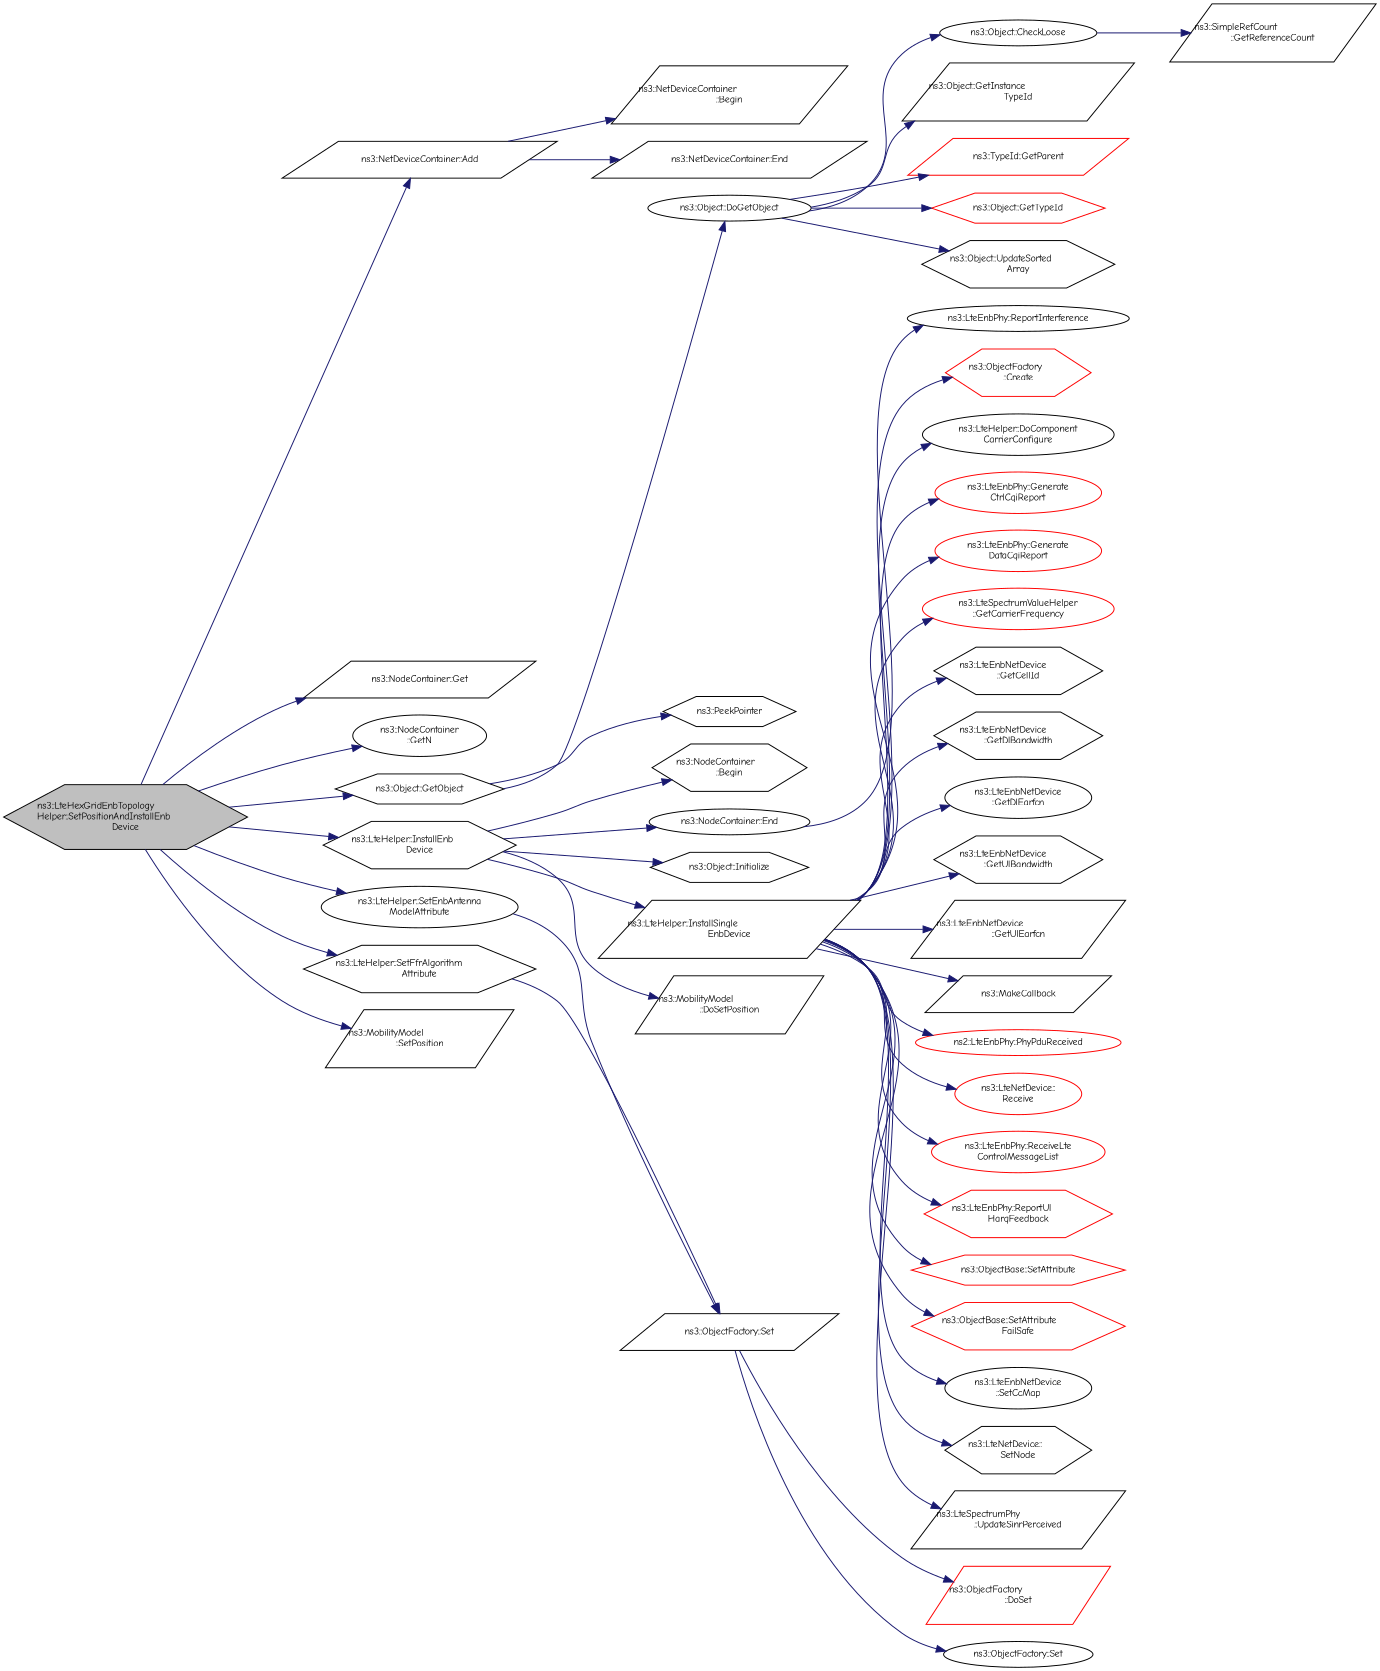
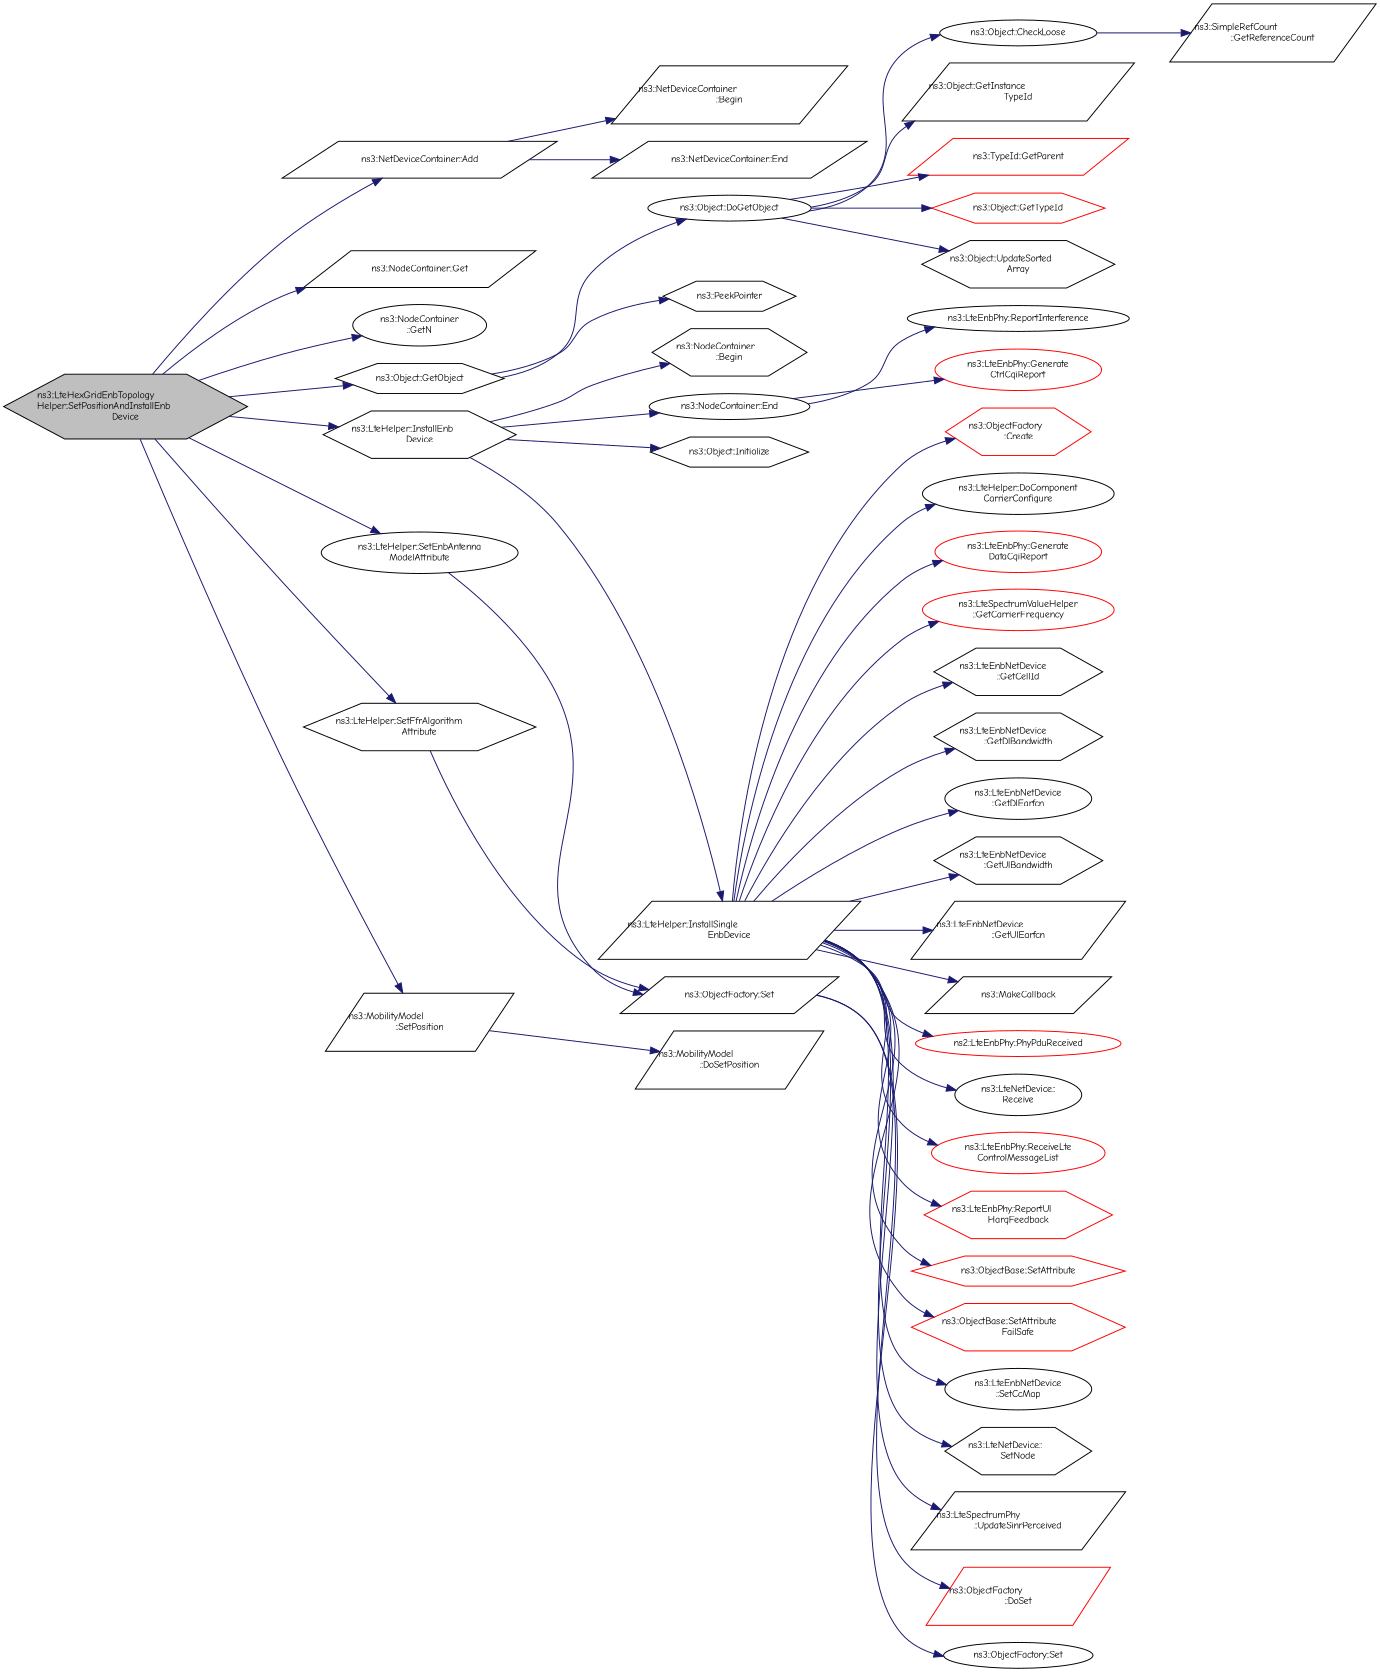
  digraph {
    fontname="Comic Neue"
    rankdir=LR
    node [color=black fillcolor=white fontname="Comic Neue" fontsize=10 shape=hexagon style=filled]
    edge [color=midnightblue fontname="Comic Neue" fontsize=10 labelfontname=Helvetica labelfontsize=10 style=solid]
    n1 [fillcolor=grey75 fontcolor=black height=0.2 label="ns3::LteHexGridEnbTopology\lHelper::SetPositionAndInstallEnb\lDevice" width=0.4]
    n2 [height=0.2 label="ns3::NetDeviceContainer::Add" shape=parallelogram width=0.4]
    n3 [height=0.2 label="ns3::NodeContainer::Get" shape=parallelogram width=0.4]
    n4 [height=0.2 label="ns3::NodeContainer\l::GetN" shape=ellipse width=0.4]
    n5 [height=0.2 label="ns3::Object::GetObject" width=0.4]
    n6 [height=0.2 label="ns3::LteHelper::InstallEnb\lDevice" width=0.4]
    n7 [height=0.2 label="ns3::LteHelper::SetEnbAntenna\lModelAttribute" shape=ellipse width=0.4]
    n8 [height=0.2 label="ns3::LteHelper::SetFfrAlgorithm\lAttribute" width=0.4]
    n9 [height=0.2 label="ns3::MobilityModel\l::SetPosition" shape=parallelogram width=0.4]
    n10 [height=0.2 label="ns3::NetDeviceContainer\l::Begin" shape=parallelogram width=0.4]
    n11 [height=0.2 label="ns3::NetDeviceContainer::End" shape=parallelogram width=0.4]
    n12 [height=0.2 label="ns3::Object::DoGetObject" shape=ellipse width=0.4]
    n13 [height=0.2 label="ns3::PeekPointer" width=0.4]
    n14 [height=0.2 label="ns3::NodeContainer\l::Begin" width=0.4]
    n15 [height=0.2 label="ns3::NodeContainer::End" shape=ellipse width=0.4]
    n16 [height=0.2 label="ns3::Object::Initialize" width=0.4]
    n17 [height=0.2 label="ns3::LteHelper::InstallSingle\lEnbDevice" shape=parallelogram width=0.4]
    n18 [height=0.2 label="ns3::ObjectFactory::Set" shape=parallelogram width=0.4]
    n19 [height=0.2 label="ns3::MobilityModel\l::DoSetPosition" shape=parallelogram width=0.4]
    n20 [height=0.2 label="ns3::Object::CheckLoose" shape=ellipse width=0.4]
    n21 [height=0.2 label="ns3::Object::GetInstance\lTypeId" shape=parallelogram width=0.4]
    n22 [color=red height=0.2 label="ns3::TypeId::GetParent" shape=parallelogram width=0.4]
    n23 [color=red height=0.2 label="ns3::Object::GetTypeId" width=0.4]
    n24 [height=0.2 label="ns3::Object::UpdateSorted\lArray" width=0.4]
    n25 [height=0.2 label="ns3::SimpleRefCount\l::GetReferenceCount" shape=parallelogram width=0.4]
    n26 [height=0.2 label="ns3::LteEnbPhy::ReportInterference" shape=ellipse width=0.4]
    n27 [color=red height=0.2 label="ns3::ObjectFactory\l::Create" width=0.4]
    n28 [height=0.2 label="ns3::LteHelper::DoComponent\lCarrierConfigure" shape=ellipse width=0.4]
    n29 [color=red height=0.2 label="ns3::LteEnbPhy::Generate\lCtrlCqiReport" shape=ellipse width=0.4]
    n30 [color=red height=0.2 label="ns3::LteEnbPhy::Generate\lDataCqiReport" shape=ellipse width=0.4]
    n31 [color=red height=0.2 label="ns3::LteSpectrumValueHelper\l::GetCarrierFrequency" shape=ellipse width=0.4]
    n32 [height=0.2 label="ns3::LteEnbNetDevice\l::GetCellId" width=0.4]
    n33 [height=0.2 label="ns3::LteEnbNetDevice\l::GetDlBandwidth" width=0.4]
    n34 [height=0.2 label="ns3::LteEnbNetDevice\l::GetDlEarfcn" shape=ellipse width=0.4]
    n35 [height=0.2 label="ns3::LteEnbNetDevice\l::GetUlBandwidth" width=0.4]
    n36 [height=0.2 label="ns3::LteEnbNetDevice\l::GetUlEarfcn" shape=parallelogram width=0.4]
    n37 [height=0.2 label="ns3::MakeCallback" shape=parallelogram width=0.4]
    n38 [color=red height=0.2 label="ns2::LteEnbPhy::PhyPduReceived" shape=ellipse width=0.4]
-   n39 [color=red height=0.2 label="ns3::LteNetDevice::\lReceive" shape=ellipse width=0.4]
+   n39 [height=0.2 label="ns3::LteNetDevice::\lReceive" shape=ellipse width=0.4]
    n40 [color=red height=0.2 label="ns3::LteEnbPhy::ReceiveLte\lControlMessageList" shape=ellipse width=0.4]
    n41 [color=red height=0.2 label="ns3::LteEnbPhy::ReportUl\lHarqFeedback" width=0.4]
    n42 [color=red height=0.2 label="ns3::ObjectBase::SetAttribute" width=0.4]
    n43 [color=red height=0.2 label="ns3::ObjectBase::SetAttribute\lFailSafe" width=0.4]
    n44 [height=0.2 label="ns3::LteEnbNetDevice\l::SetCcMap" shape=ellipse width=0.4]
    n45 [height=0.2 label="ns3::LteNetDevice::\lSetNode" width=0.4]
    n46 [height=0.2 label="ns3::LteSpectrumPhy\l::UpdateSinrPerceived" shape=parallelogram width=0.4]
    n47 [color=red height=0.2 label="ns3::ObjectFactory\l::DoSet" shape=parallelogram width=0.4]
    n48 [height=0.2 label="ns3::ObjectFactory::Set" shape=ellipse width=0.4]
    n1 -> n2
    n1 -> n3
    n1 -> n4
    n1 -> n5
    n1 -> n6
    n1 -> n7
    n1 -> n8
    n1 -> n9
    n2 -> n10
    n2 -> n11
    n5 -> n12
    n5 -> n13
    n6 -> n14
    n6 -> n15
    n6 -> n16
    n6 -> n17
    n7 -> n18
    n8 -> n18
-   n6 -> n19
+   n9 -> n19
    n12 -> n20
    n12 -> n21
    n12 -> n22
    n12 -> n23
    n12 -> n24
    n15 -> n26
    n17 -> n27
    n17 -> n28
-   n17 -> n29
+   n15 -> n29
    n17 -> n30
    n17 -> n31
    n17 -> n32
    n17 -> n33
    n17 -> n34
    n17 -> n35
    n17 -> n36
    n17 -> n37
    n17 -> n38
    n17 -> n39
    n17 -> n40
    n17 -> n41
    n17 -> n42
    n17 -> n43
    n17 -> n44
    n17 -> n45
    n17 -> n46
    n18 -> n47
    n18 -> n48
    n20 -> n25
  }
